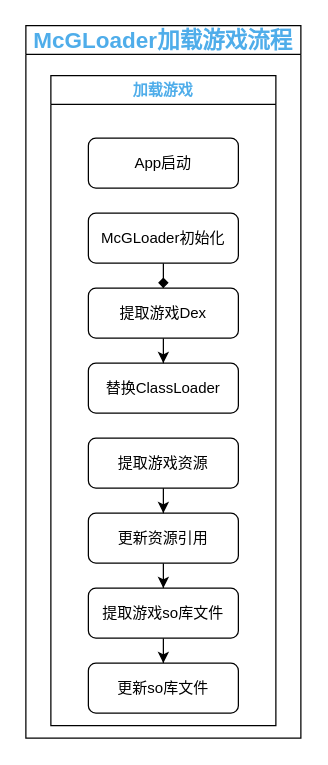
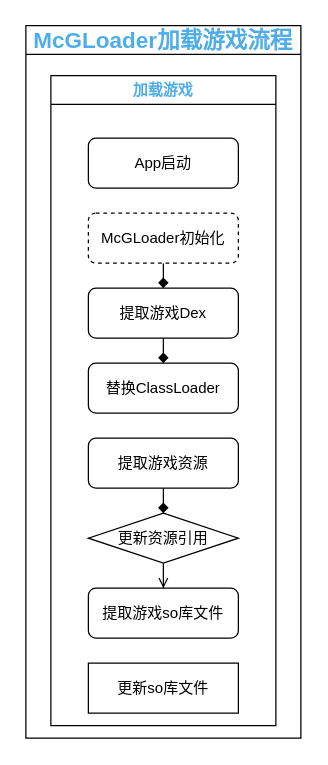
  <mxCell id="0" />
  <mxCell id="1" parent="0" />
  <mxCell id="2" value="&lt;font style=&quot;color: rgb(79, 173, 234);&quot;&gt;加载游戏&lt;/font&gt;" style="swimlane;whiteSpace=wrap;html=1;" vertex="1" parent="1"><mxGeometry x="40" y="60" width="180" height="520" as="geometry" /></mxCell>
- <mxCell id="3" style="edgeStyle=orthogonalEdgeStyle;rounded=0;orthogonalLoop=1;jettySize=auto;html=1;" edge="1" parent="2" source="4" target="6"><mxGeometry relative="1" as="geometry" /></mxCell>
- <mxCell id="4" value="更新资源引用" style="rounded=1;whiteSpace=wrap;html=1;" vertex="1" parent="2"><mxGeometry x="30" y="350" width="120" height="40" as="geometry" /></mxCell>
- <mxCell id="5" style="edgeStyle=orthogonalEdgeStyle;rounded=0;orthogonalLoop=1;jettySize=auto;html=1;" edge="1" parent="2" source="6" target="7"><mxGeometry relative="1" as="geometry" /></mxCell>
+ <mxCell id="3" style="edgeStyle=orthogonalEdgeStyle;rounded=0;orthogonalLoop=1;jettySize=auto;html=1;endArrow=open;" edge="1" parent="2" source="4" target="6"><mxGeometry relative="1" as="geometry" /></mxCell>
+ <mxCell id="4" value="更新资源引用" style="rhombus;whiteSpace=wrap;html=1;" vertex="1" parent="2"><mxGeometry x="30" y="350" width="120" height="40" as="geometry" /></mxCell>
  <mxCell id="6" value="提取游戏so库文件" style="rounded=1;whiteSpace=wrap;html=1;" vertex="1" parent="2"><mxGeometry x="30" y="410" width="120" height="40" as="geometry" /></mxCell>
- <mxCell id="7" value="更新so库文件" style="rounded=1;whiteSpace=wrap;html=1;" vertex="1" parent="2"><mxGeometry x="30" y="470" width="120" height="40" as="geometry" /></mxCell>
+ <mxCell id="7" value="更新so库文件" style="whiteSpace=wrap;html=1;rounded=0;" vertex="1" parent="2"><mxGeometry x="30" y="470" width="120" height="40" as="geometry" /></mxCell>
  <mxCell id="8" value="替换ClassLoader" style="rounded=1;whiteSpace=wrap;html=1;" vertex="1" parent="2"><mxGeometry x="30" y="230" width="120" height="40" as="geometry" /></mxCell>
  <mxCell id="9" value="提取游戏资源" style="rounded=1;whiteSpace=wrap;html=1;" vertex="1" parent="2"><mxGeometry x="30" y="290" width="120" height="40" as="geometry" /></mxCell>
- <mxCell id="10" style="edgeStyle=orthogonalEdgeStyle;rounded=0;orthogonalLoop=1;jettySize=auto;html=1;" edge="1" parent="2" source="9" target="4"><mxGeometry relative="1" as="geometry" /></mxCell>
+ <mxCell id="10" style="edgeStyle=orthogonalEdgeStyle;rounded=0;orthogonalLoop=1;jettySize=auto;html=1;endArrow=diamond;" edge="1" parent="2" source="9" target="4"><mxGeometry relative="1" as="geometry" /></mxCell>
  <mxCell id="11" value="App启动" style="rounded=1;whiteSpace=wrap;html=1;" vertex="1" parent="1"><mxGeometry x="70" y="110" width="120" height="40" as="geometry" /></mxCell>
  <mxCell id="12" style="edgeStyle=orthogonalEdgeStyle;rounded=0;orthogonalLoop=1;jettySize=auto;html=1;endArrow=diamond;" edge="1" parent="1" source="13" target="15"><mxGeometry relative="1" as="geometry" /></mxCell>
- <mxCell id="13" value="McGLoader初始化" style="rounded=1;whiteSpace=wrap;html=1;" vertex="1" parent="1"><mxGeometry x="70" y="170" width="120" height="40" as="geometry" /></mxCell>
- <mxCell id="14" style="edgeStyle=orthogonalEdgeStyle;rounded=0;orthogonalLoop=1;jettySize=auto;html=1;" edge="1" parent="1" source="15" target="8"><mxGeometry relative="1" as="geometry" /></mxCell>
+ <mxCell id="13" value="McGLoader初始化" style="rounded=1;whiteSpace=wrap;html=1;dashed=1;" vertex="1" parent="1"><mxGeometry x="70" y="170" width="120" height="40" as="geometry" /></mxCell>
+ <mxCell id="14" style="edgeStyle=orthogonalEdgeStyle;rounded=0;orthogonalLoop=1;jettySize=auto;html=1;endArrow=diamond;" edge="1" parent="1" source="15" target="8"><mxGeometry relative="1" as="geometry" /></mxCell>
  <mxCell id="15" value="提取游戏Dex" style="rounded=1;whiteSpace=wrap;html=1;" vertex="1" parent="1"><mxGeometry x="70" y="230" width="120" height="40" as="geometry" /></mxCell>
  <mxCell id="16" value="&lt;span style=&quot;font-size: 18px;&quot;&gt;&lt;font style=&quot;color: rgb(79, 173, 234);&quot;&gt;McGLoader加载游戏流程&lt;/font&gt;&lt;/span&gt;" style="swimlane;whiteSpace=wrap;html=1;startSize=23;" vertex="1" parent="1"><mxGeometry x="20" y="20" width="220" height="570" as="geometry" /></mxCell>
